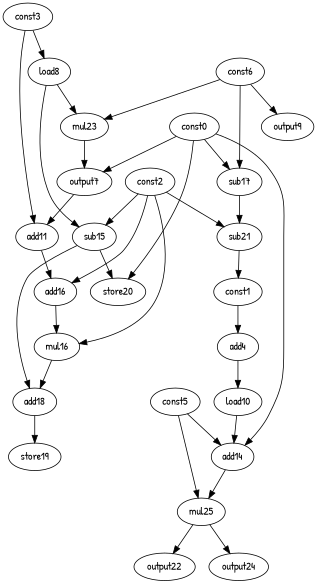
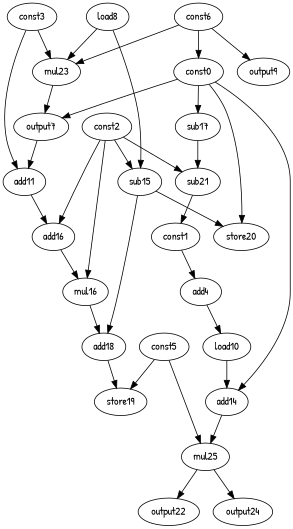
  digraph {
    fontname="Patrick Hand"
    node [fontname="Patrick Hand" opcode=const]
    edge [fontname="Patrick Hand" operand=0]
    n1 [label=output7 opcode=mul]
    const0
    add14 [opcode=add]
    sub17 [opcode=sub]
    store20 [opcode=store]
    add11 [opcode=add]
    mul25 [opcode=mul]
    sub21 [opcode=sub]
    add4 [opcode=add]
    const1
    load10 [opcode=load]
    n12 [label=add16 opcode=add]
    const2
    sub15 [opcode=sub]
    mul16 [opcode=mul]
    add18 [opcode=add]
    load8 [opcode=load]
    const3
    mul23 [opcode=mul]
    output9 [opcode=output]
    store19 [opcode=store]
    const5
    output22 [opcode=output]
    output24 [opcode=output]
    const6
    n1 -> add11 [operand=1]
    const0 -> n1
    const0 -> add14
    const0 -> sub17
    const0 -> store20
    add14 -> mul25 [operand=1]
    sub17 -> sub21
    add11 -> n12 [operand=1]
    mul25 -> output22
    mul25 -> output24
    sub21 -> const1 [operand=1]
    add4 -> load10
    const1 -> add4
    load10 -> add14 [operand=1]
    n12 -> mul16 [operand=1]
    const2 -> sub21 [operand=1]
    const2 -> n12
    const2 -> sub15 [operand=1]
    const2 -> mul16
    sub15 -> store20 [operand=1]
    sub15 -> add18 [operand=1]
    mul16 -> add18
    add18 -> store19
    load8 -> sub15
    load8 -> mul23
    const3 -> add11
-   const3 -> load8
+   const3 -> mul23
    mul23 -> n1 [operand=1]
    const5 -> mul25
-   const5 -> add14 [operand=1]
-   const6 -> sub17 [operand=1]
+   const5 -> store19 [operand=1]
+   const6 -> const0 [operand=1]
    const6 -> mul23 [operand=1]
    const6 -> output9
  }
